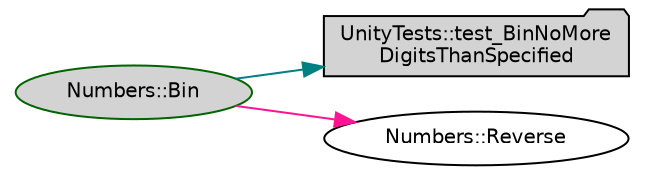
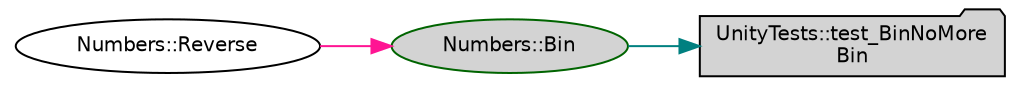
  digraph {
    rankdir=LR
    node [color=black fillcolor=lightgrey fontname=Helvetica fontsize=10 shape=ellipse style=filled]
    edge [arrowhead=normal fontname=Helvetica fontsize=10 labelfontname=Helvetica labelfontsize=10 style=solid]
-   n1 [fontcolor=black height=0.2 label="UnityTests::test_BinNoMore\lDigitsThanSpecified" shape=folder width=0.4]
+   n1 [fontcolor=black height=0.2 label="UnityTests::test_BinNoMore\lBin" shape=folder width=0.4]
    n2 [color=darkgreen height=0.2 label="Numbers::Bin" width=0.4]
    n3 [fillcolor=white height=0.2 label="Numbers::Reverse" width=0.4]
    n2 -> n1 [color=teal]
-   n2 -> n3 [color=deeppink]
+   n3 -> n2 [color=deeppink]
  }
